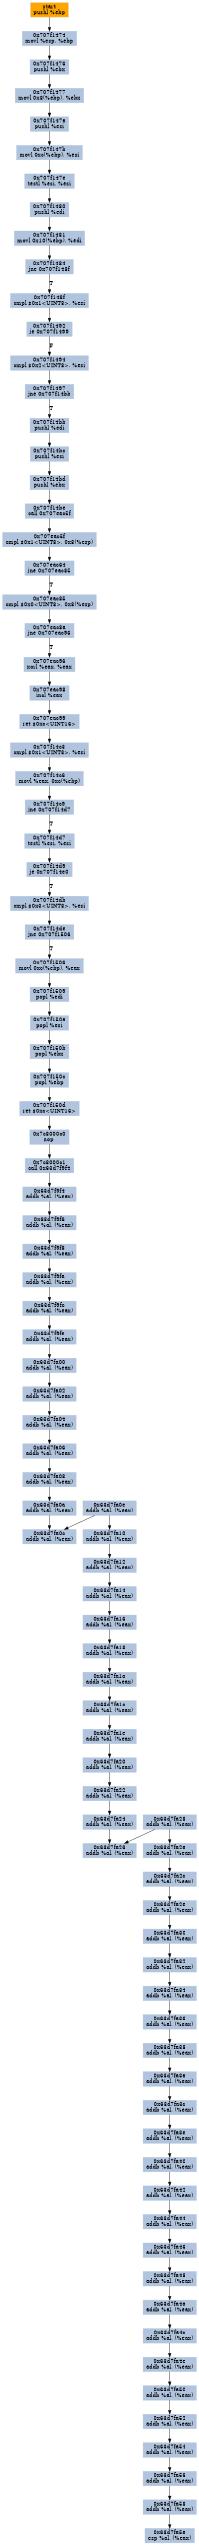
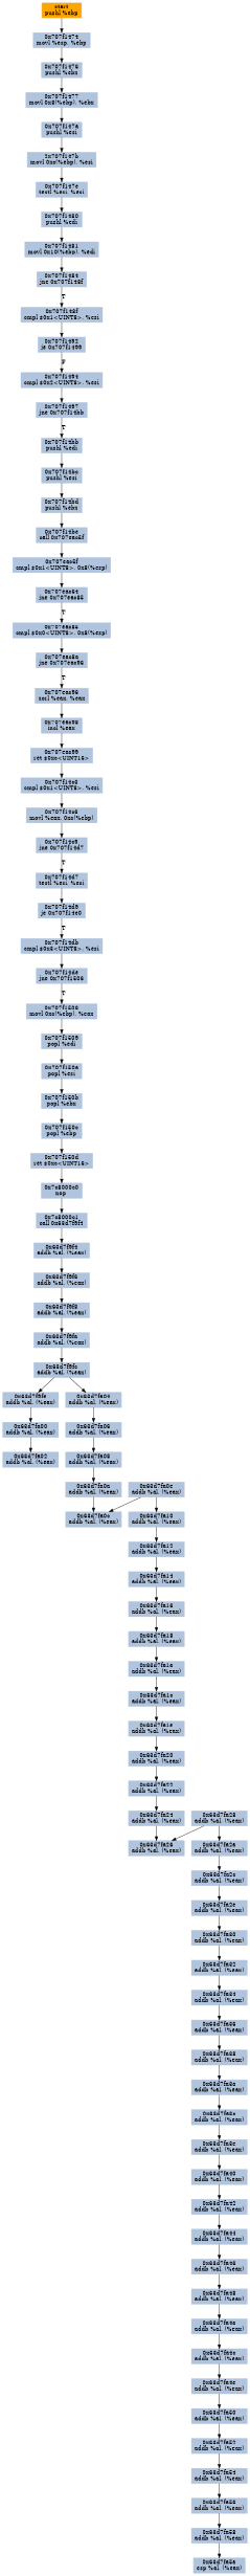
  digraph {
    node [color=lightsteelblue fillcolor=lightsteelblue shape=rectangle style=filled]
    edge [color="#000000"]
    n1 [color=lightgrey fillcolor=orange label="start\npushl %ebp"]
    n2 [label="0x707f1474\nmovl %esp, %ebp"]
    n3 [label="0x707f1476\npushl %ebx"]
    n4 [label="0x707f1477\nmovl 0x8(%ebp), %ebx"]
    n5 [label="0x707f147a\npushl %esi"]
-   n6 [label="0x707f147b\nmovl 0xc(%ebp), %esi"]
+   n6 [label="2x707f147b\nmovl 0xc(%ebp), %esi"]
    n7 [label="0x707f147e\ntestl %esi, %esi"]
    n8 [label="0x707f1480\npushl %edi"]
    n9 [label="0x707f1481\nmovl 0x10(%ebp), %edi"]
    n10 [label="0x707f1484\njne 0x707f148f"]
    n11 [label="0x707f148f\ncmpl $0x1<UINT8>, %esi"]
    n12 [label="0x707f1492\nje 0x707f1499"]
    n13 [label="0x707f1494\ncmpl $0x2<UINT8>, %esi"]
    n14 [label="0x707f1497\njne 0x707f14bb"]
    n15 [label="0x707f14bb\npushl %edi"]
    n16 [label="0x707f14bc\npushl %esi"]
    n17 [label="0x707f14bd\npushl %ebx"]
    n18 [label="0x707f14be\ncall 0x707eac5f"]
    n19 [label="0x707eac5f\ncmpl $0x1<UINT8>, 0x8(%esp)"]
    n20 [label="0x707eac64\njne 0x707eac85"]
    n21 [label="0x707eac85\ncmpl $0x0<UINT8>, 0x8(%esp)"]
    n22 [label="0x707eac8a\njne 0x707eac96"]
    n23 [label="0x707eac96\nxorl %eax, %eax"]
    n24 [label="0x707eac98\nincl %eax"]
    n25 [label="0x707eac99\nret $0xc<UINT16>"]
    n26 [label="0x707f14c3\ncmpl $0x1<UINT8>, %esi"]
    n27 [label="0x707f14c6\nmovl %eax, 0xc(%ebp)"]
    n28 [label="0x707f14c9\njne 0x707f14d7"]
    n29 [label="0x707f14d7\ntestl %esi, %esi"]
    n30 [label="0x707f14d9\nje 0x707f14e0"]
    n31 [label="0x707f14db\ncmpl $0x3<UINT8>, %esi"]
    n32 [label="0x707f14de\njne 0x707f1506"]
    n33 [label="0x707f1506\nmovl 0xc(%ebp), %eax"]
    n34 [label="0x707f1509\npopl %edi"]
    n35 [label="0x707f150a\npopl %esi"]
    n36 [label="0x707f150b\npopl %ebx"]
    n37 [label="0x707f150c\npopl %ebp"]
    n38 [label="0x707f150d\nret $0xc<UINT16>"]
    n39 [label="0x7c8000c0\nnop "]
    n40 [label="0x7c8000c1\ncall 0x63d7f9f4"]
    n41 [label="0x63d7f9f4\naddb %al, (%eax)"]
    n42 [label="0x63d7f9f6\naddb %al, (%eax)"]
    n43 [label="0x63d7f9f8\naddb %al, (%eax)"]
    n44 [label="0x63d7f9fa\naddb %al, (%eax)"]
    n45 [label="0x63d7f9fc\naddb %al, (%eax)"]
    n46 [label="0x63d7f9fe\naddb %al, (%eax)"]
    n47 [label="0x63d7fa00\naddb %al, (%eax)"]
    n48 [label="0x63d7fa02\naddb %al, (%eax)"]
    n49 [label="0x63d7fa04\naddb %al, (%eax)"]
    n50 [label="0x63d7fa06\naddb %al, (%eax)"]
    n51 [label="0x63d7fa08\naddb %al, (%eax)"]
    n52 [label="0x63d7fa0a\naddb %al, (%eax)"]
    n53 [label="0x63d7fa0c\naddb %al, (%eax)"]
    n54 [label="0x63d7fa0e\naddb %al, (%eax)"]
    n55 [label="0x63d7fa10\naddb %al, (%eax)"]
    n56 [label="0x63d7fa12\naddb %al, (%eax)"]
    n57 [label="0x63d7fa14\naddb %al, (%eax)"]
    n58 [label="0x63d7fa16\naddb %al, (%eax)"]
    n59 [label="0x63d7fa18\naddb %al, (%eax)"]
    n60 [label="0x63d7fa1a\naddb %al, (%eax)"]
    n61 [label="0x63d7fa1c\naddb %al, (%eax)"]
    n62 [label="0x63d7fa1e\naddb %al, (%eax)"]
    n63 [label="0x63d7fa20\naddb %al, (%eax)"]
    n64 [label="0x63d7fa22\naddb %al, (%eax)"]
    n65 [label="0x63d7fa24\naddb %al, (%eax)"]
    n66 [label="0x63d7fa26\naddb %al, (%eax)"]
    n67 [label="0x63d7fa28\naddb %al, (%eax)"]
    n68 [label="0x63d7fa2a\naddb %al, (%eax)"]
    n69 [label="0x63d7fa2c\naddb %al, (%eax)"]
    n70 [label="0x63d7fa2e\naddb %al, (%eax)"]
    n71 [label="0x63d7fa30\naddb %al, (%eax)"]
    n72 [label="0x63d7fa32\naddb %al, (%eax)"]
    n73 [label="0x63d7fa34\naddb %al, (%eax)"]
    n74 [label="0x63d7fa36\naddb %al, (%eax)"]
    n75 [label="0x63d7fa38\naddb %al, (%eax)"]
    n76 [label="0x63d7fa3a\naddb %al, (%eax)"]
    n77 [label="0x63d7fa3c\naddb %al, (%eax)"]
    n78 [label="0x63d7fa3e\naddb %al, (%eax)"]
    n79 [label="0x63d7fa40\naddb %al, (%eax)"]
    n80 [label="0x63d7fa42\naddb %al, (%eax)"]
    n81 [label="0x63d7fa44\naddb %al, (%eax)"]
    n82 [label="0x63d7fa46\naddb %al, (%eax)"]
    n83 [label="0x63d7fa48\naddb %al, (%eax)"]
    n84 [label="0x63d7fa4a\naddb %al, (%eax)"]
    n85 [label="0x63d7fa4c\naddb %al, (%eax)"]
    n86 [label="0x63d7fa4e\naddb %al, (%eax)"]
    n87 [label="0x63d7fa50\naddb %al, (%eax)"]
    n88 [label="0x63d7fa52\naddb %al, (%eax)"]
    n89 [label="0x63d7fa54\naddb %al, (%eax)"]
    n90 [label="0x63d7fa56\naddb %al, (%eax)"]
    n91 [label="0x63d7fa58\naddb %al, (%eax)"]
    n92 [label="0x63d7fa5a\nesp %al, (%eax)"]
    n1 -> n2
    n2 -> n3
    n3 -> n4
    n4 -> n5
    n5 -> n6
    n6 -> n7
    n7 -> n8
    n8 -> n9
    n9 -> n10
    n10 -> n11 [label=T]
    n11 -> n12
    n12 -> n13 [label=F]
    n13 -> n14
    n14 -> n15 [label=T]
    n15 -> n16
    n16 -> n17
    n17 -> n18
    n18 -> n19
    n19 -> n20
    n20 -> n21 [label=T]
    n21 -> n22
    n22 -> n23 [label=T]
    n23 -> n24
    n24 -> n25
    n25 -> n26
    n26 -> n27
    n27 -> n28
    n28 -> n29 [label=T]
    n29 -> n30
    n30 -> n31 [label=T]
    n31 -> n32
    n32 -> n33 [label=T]
    n33 -> n34
    n34 -> n35
    n35 -> n36
    n36 -> n37
    n37 -> n38
    n38 -> n39
    n39 -> n40
    n40 -> n41
    n41 -> n42
    n42 -> n43
    n43 -> n44
    n44 -> n45
    n45 -> n46
    n46 -> n47
    n47 -> n48
-   n48 -> n49
+   n45 -> n49
    n49 -> n50
    n50 -> n51
    n51 -> n52
    n52 -> n53
    n54 -> n53
    n54 -> n55
    n55 -> n56
    n56 -> n57
    n57 -> n58
    n58 -> n59
    n59 -> n60
    n60 -> n61
    n61 -> n62
    n62 -> n63
    n63 -> n64
    n64 -> n65
    n65 -> n66
    n67 -> n66
    n67 -> n68
    n68 -> n69
    n69 -> n70
    n70 -> n71
    n71 -> n72
    n72 -> n73
    n73 -> n74
    n74 -> n75
    n75 -> n76
    n76 -> n77
    n77 -> n78
    n78 -> n79
    n79 -> n80
    n80 -> n81
    n81 -> n82
    n82 -> n83
    n83 -> n84
    n84 -> n85
    n85 -> n86
    n86 -> n87
    n87 -> n88
    n88 -> n89
    n89 -> n90
    n90 -> n91
    n91 -> n92
  }
